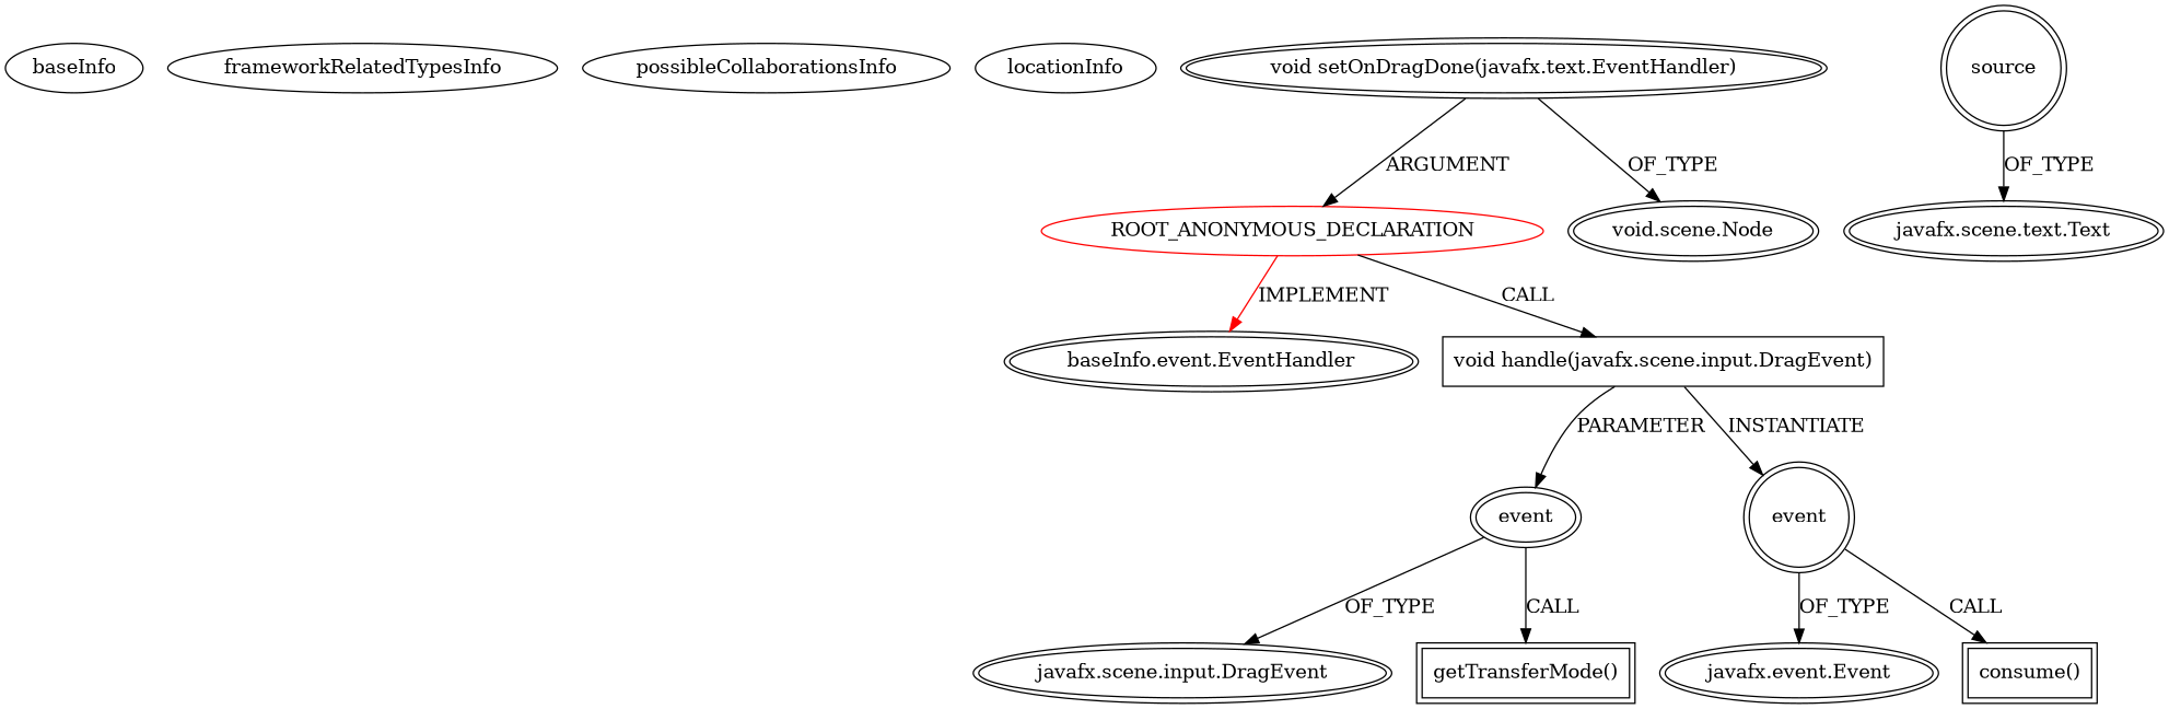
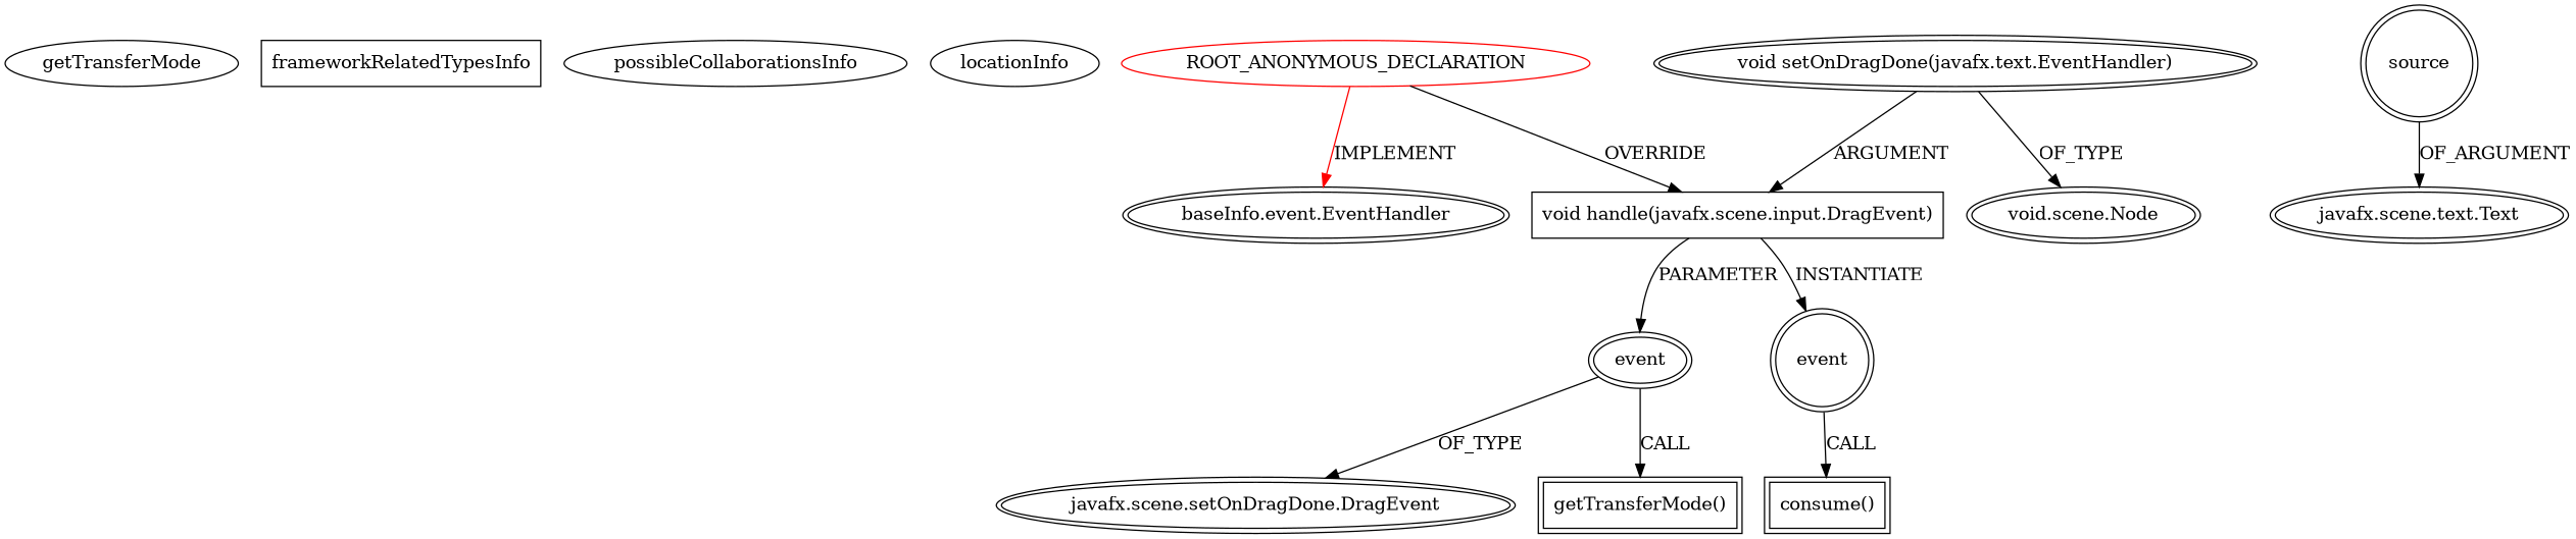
  digraph {
    fontname="DejaVu Serif"
    node [fontname="DejaVu Serif" isFrameworkType=true peripheries=2]
    edge [fontname="DejaVu Serif"]
-   baseInfo [category=extension_graph graphId=233 isAnonymous=true possibleRelation=false isFrameworkType="" peripheries=""]
-   frameworkRelatedTypesInfo [0="javafx.event.EventHandler" isFrameworkType="" peripheries=""]
+   baseInfo [category=extension_graph graphId=233 isAnonymous=true possibleRelation=false label=getTransferMode isFrameworkType="" peripheries=""]
+   frameworkRelatedTypesInfo [0="javafx.event.EventHandler" shape=box isFrameworkType="" peripheries=""]
    possibleCollaborationsInfo [isFrameworkType="" peripheries=""]
    locationInfo [contextSignature="void start(javafx.stage.Stage)" filePath="/ChrisWongAtCUHK-JavaFX/JavaFX-master/Drag-and-DropInJavaFX/src/hellodraganddrop/HelloDragAndDrop.java" graphId=233 projectName="ChrisWongAtCUHK-JavaFX" isFrameworkType="" peripheries=""]
    n5 [color=red isFrameworkType=false label=ROOT_ANONYMOUS_DECLARATION vertexType=ROOT_ANONYMOUS_DECLARATION peripheries=""]
    n6 [label="baseInfo.event.EventHandler" vertexType=FRAMEWORK_INTERFACE_TYPE]
    n7 [isFrameworkType=false label="void handle(javafx.scene.input.DragEvent)" shape=box vertexType=OVERRIDING_METHOD_DECLARATION peripheries=""]
    n8 [label=event vertexType=PARAMETER_DECLARATION]
    n9 [label=event shape=circle vertexType=VARIABLE_EXPRESION]
    n10 [label="void setOnDragDone(javafx.text.EventHandler)" vertexType=OUTSIDE_CALL]
    n11 [label="void.scene.Node" vertexType=FRAMEWORK_CLASS_TYPE]
-   n12 [label="javafx.scene.input.DragEvent" vertexType=FRAMEWORK_CLASS_TYPE]
+   n12 [label="javafx.scene.setOnDragDone.DragEvent" vertexType=FRAMEWORK_CLASS_TYPE]
    n13 [label="getTransferMode()" shape=box vertexType=INSIDE_CALL]
    n14 [label=source shape=circle vertexType=VARIABLE_EXPRESION]
    n15 [label="javafx.scene.text.Text" vertexType=FRAMEWORK_CLASS_TYPE]
-   n16 [label="javafx.event.Event" vertexType=FRAMEWORK_CLASS_TYPE]
    n17 [label="consume()" shape=box vertexType=INSIDE_CALL]
    n5 -> n6 [color=red label=IMPLEMENT]
-   n5 -> n7 [label=CALL]
+   n5 -> n7 [label=OVERRIDE]
    n7 -> n8 [label=PARAMETER]
    n7 -> n9 [label=INSTANTIATE]
    n8 -> n12 [label=OF_TYPE]
    n8 -> n13 [label=CALL]
-   n9 -> n16 [label=OF_TYPE]
    n9 -> n17 [label=CALL]
-   n10 -> n5 [label=ARGUMENT]
+   n10 -> n7 [label=ARGUMENT]
    n10 -> n11 [label=OF_TYPE]
-   n14 -> n15 [label=OF_TYPE]
+   n14 -> n15 [label=OF_ARGUMENT]
  }
